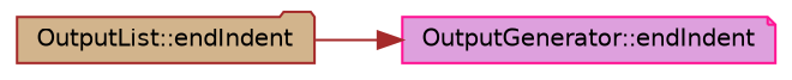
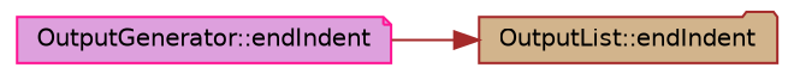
  digraph {
    rankdir=LR
    node [fontname=Helvetica fontsize=10 style=filled]
    n1 [color=brown fillcolor=tan fontcolor=black height=0.2 label="OutputList::endIndent" shape=folder width=0.4]
    n2 [color=deeppink fillcolor=plum height=0.2 label="OutputGenerator::endIndent" shape=note width=0.4]
-   n1 -> n2 [color=brown fontname=Helvetica fontsize=10 labelfontname=Helvetica labelfontsize=10 style=solid]
+   n2 -> n1 [color=brown fontname=Helvetica fontsize=10 labelfontname=Helvetica labelfontsize=10 style=solid]
  }
